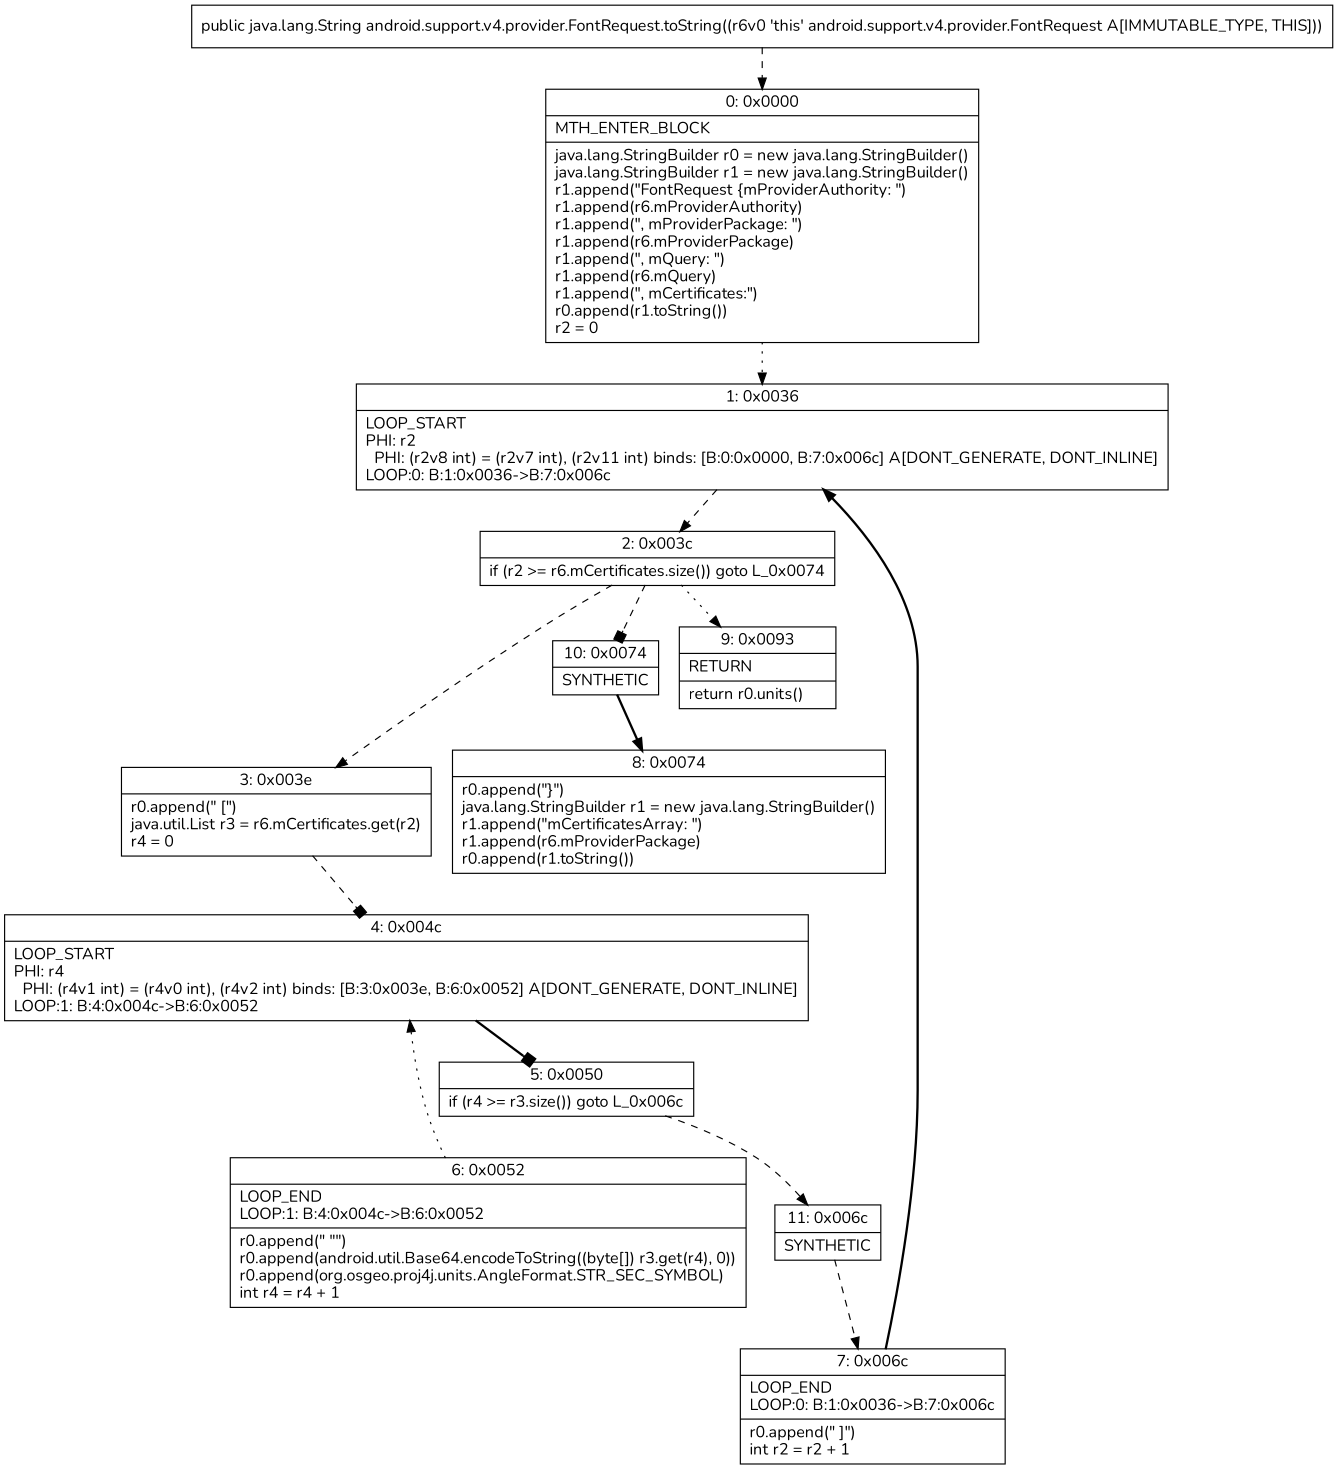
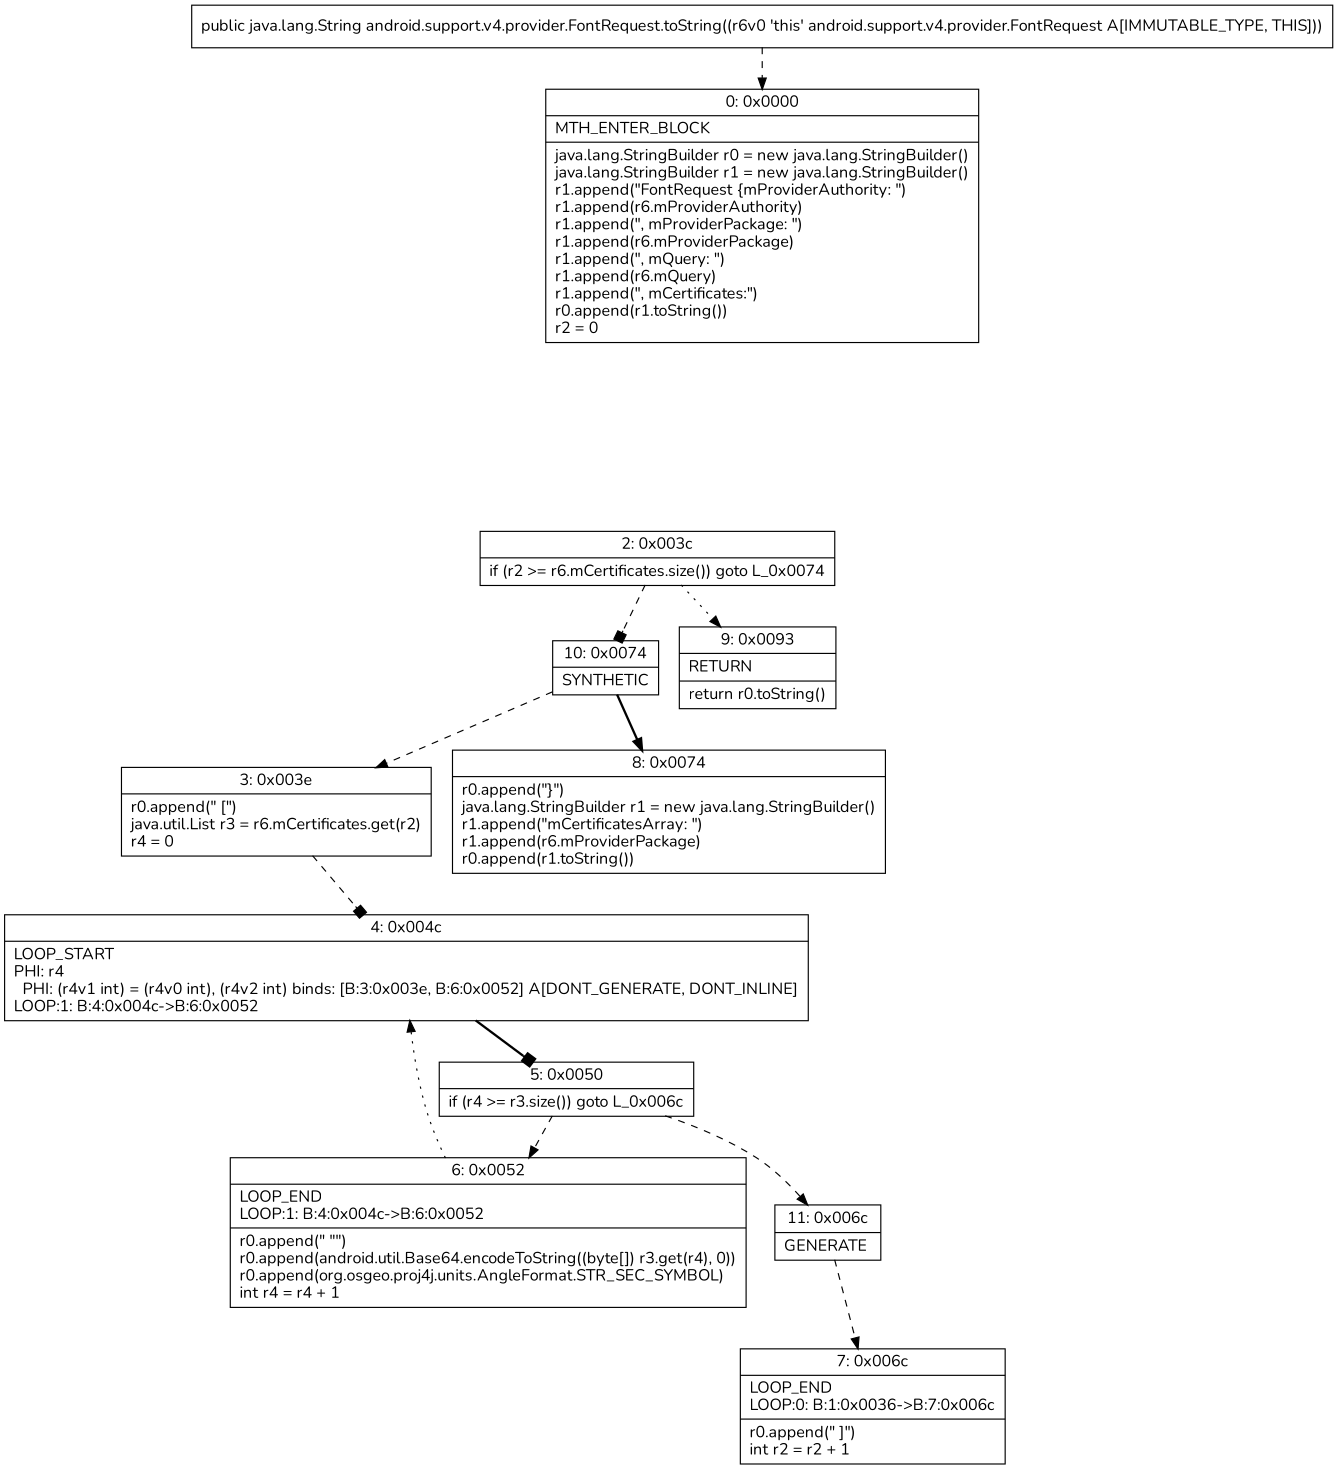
  digraph {
    fontname=Nunito
    node [fontname=Nunito shape=record]
    edge [arrowhead=normal fontname=Nunito style=dashed]
    n1 [label="{0\:\ 0x0000|MTH_ENTER_BLOCK\l|java.lang.StringBuilder r0 = new java.lang.StringBuilder()\ljava.lang.StringBuilder r1 = new java.lang.StringBuilder()\lr1.append(\"FontRequest \{mProviderAuthority: \")\lr1.append(r6.mProviderAuthority)\lr1.append(\", mProviderPackage: \")\lr1.append(r6.mProviderPackage)\lr1.append(\", mQuery: \")\lr1.append(r6.mQuery)\lr1.append(\", mCertificates:\")\lr0.append(r1.toString())\lr2 = 0\l}"]
-   n2 [label="{1\:\ 0x0036|LOOP_START\lPHI: r2 \l  PHI: (r2v8 int) = (r2v7 int), (r2v11 int) binds: [B:0:0x0000, B:7:0x006c] A[DONT_GENERATE, DONT_INLINE]\lLOOP:0: B:1:0x0036\-\>B:7:0x006c\l}"]
    n3 [label="{2\:\ 0x003c|if (r2 \>= r6.mCertificates.size()) goto L_0x0074\l}"]
    n4 [label="{3\:\ 0x003e|r0.append(\" [\")\ljava.util.List r3 = r6.mCertificates.get(r2)\lr4 = 0\l}"]
    n5 [label="{10\:\ 0x0074|SYNTHETIC\l}"]
-   n6 [label="{9\:\ 0x0093|RETURN\l|return r0.units()\l}"]
+   n6 [label="{9\:\ 0x0093|RETURN\l|return r0.toString()\l}"]
    n7 [label="{4\:\ 0x004c|LOOP_START\lPHI: r4 \l  PHI: (r4v1 int) = (r4v0 int), (r4v2 int) binds: [B:3:0x003e, B:6:0x0052] A[DONT_GENERATE, DONT_INLINE]\lLOOP:1: B:4:0x004c\-\>B:6:0x0052\l}"]
    n8 [label="{8\:\ 0x0074|r0.append(\"\}\")\ljava.lang.StringBuilder r1 = new java.lang.StringBuilder()\lr1.append(\"mCertificatesArray: \")\lr1.append(r6.mProviderPackage)\lr0.append(r1.toString())\l}"]
    n9 [label="{5\:\ 0x0050|if (r4 \>= r3.size()) goto L_0x006c\l}"]
    n10 [label="{6\:\ 0x0052|LOOP_END\lLOOP:1: B:4:0x004c\-\>B:6:0x0052\l|r0.append(\" \"\")\lr0.append(android.util.Base64.encodeToString((byte[]) r3.get(r4), 0))\lr0.append(org.osgeo.proj4j.units.AngleFormat.STR_SEC_SYMBOL)\lint r4 = r4 + 1\l}"]
-   n11 [label="{11\:\ 0x006c|SYNTHETIC\l}"]
+   n11 [label="{11\:\ 0x006c|GENERATE\l}"]
    n12 [label="{7\:\ 0x006c|LOOP_END\lLOOP:0: B:1:0x0036\-\>B:7:0x006c\l|r0.append(\" ]\")\lint r2 = r2 + 1\l}"]
    n13 [label="{public java.lang.String android.support.v4.provider.FontRequest.toString((r6v0 'this' android.support.v4.provider.FontRequest A[IMMUTABLE_TYPE, THIS])) }"]
-   n1 -> n2 [style=dotted]
-   n2 -> n3
-   n3 -> n4
+   n5 -> n4
    n3 -> n5 [arrowhead=box]
    n3 -> n6 [style=dotted]
    n4 -> n7 [arrowhead=box]
    n5 -> n8 [style=bold]
    n7 -> n9 [arrowhead=box style=bold]
+   n9 -> n10
    n9 -> n11
    n10 -> n7 [style=dotted]
    n11 -> n12
-   n12 -> n2 [style=bold]
    n13 -> n1
  }
